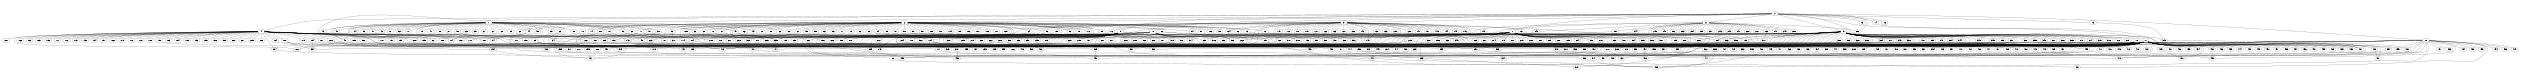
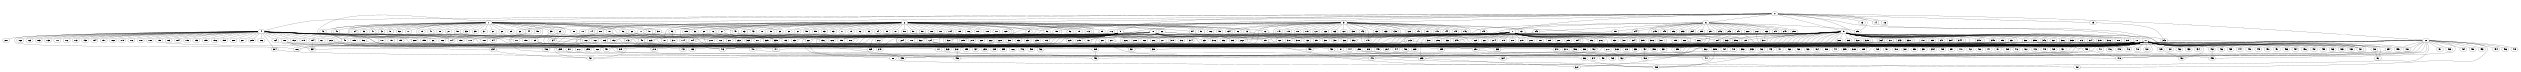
  graph {
    0
    1
    2
    3
    4
    5
    6
    7
    8
    9
    10
    11
    12
    13
    14
    15
    16
    283
    256
    17
    18
    19
    20
    21
    22
    23
    24
    25
    26
    27
    28
    29
    30
    31
    32
    33
    34
    35
    36
    37
    38
    39
    40
    41
    42
    43
    44
    45
    46
    47
    48
    49
    50
    51
    52
    53
    54
    55
    56
    57
    58
    59
    60
    61
    62
    63
    64
    65
    66
    67
    68
    69
    70
    71
    72
    73
    74
    75
    76
    77
    78
    79
    80
    81
    82
    83
    84
    85
    86
    87
    88
    89
    90
    91
    92
    93
    94
    95
    96
    97
    98
    99
    100
    101
    102
    103
    104
    105
    106
    107
    108
    109
    110
    111
    112
    113
    114
    320
    128
    130
    131
    132
    133
    134
    129
    136
    137
    138
    139
    140
    141
    142
    143
    144
    145
    146
    147
    148
    149
    150
    151
    135
    115
    116
    117
    118
    119
    120
    121
    122
    123
    124
    125
    126
    127
    152
    153
    154
    155
    156
    157
    158
    159
    160
    161
    162
    163
    164
    165
    166
    167
    168
    169
    170
    171
    172
    173
    174
    175
    176
    177
    178
    179
    180
    181
    182
    183
    184
    185
    186
    187
    188
    189
    190
+   192
    193
    194
    195
    196
    197
    198
    199
    200
    201
    202
    203
    204
    205
    206
    207
    208
    209
    210
    211
    212
    213
    214
    215
    216
    217
    218
    219
    220
    221
    222
    223
    224
    225
    226
    227
    228
    229
    230
    231
    232
    233
    234
    235
    236
    237
    238
    239
    240
    258
    259
    260
    261
    262
    257
    263
    241
    242
    243
    244
    245
    246
    247
    248
    249
    250
    251
    252
    253
    254
    255
    264
    265
    266
    267
    268
    269
    270
    271
    272
    273
    274
    275
    276
    277
    278
    279
    280
    281
    282
    284
    285
    286
    287
    288
    289
    290
    291
    292
    293
    294
    295
    296
    n298 [label=697]
    298
    299
    300
    301
    302
    303
    304
    305
    306
    307
    308
    322
    321
    309
    310
    311
    312
    313
    314
    315
    316
    317
    318
    319
    384
    385
    323
    324
    325
    326
    327
    328
    329
    330
    331
    332
    333
    334
    335
    336
    337
    338
    339
    340
    341
    342
    343
    344
    345
    346
    347
    348
    349
    350
    351
    352
    353
    354
    355
    356
    357
    358
    359
    360
    361
    362
    363
    364
    365
    366
    367
    368
    369
    370
    371
    372
    373
    374
    375
    376
    377
    378
    379
    380
    381
    382
    383
    388
    386
    387
    389
    390
    391
    392
    393
    394
    395
    396
    397
    398
    399
    400
    401
    402
    403
    404
    405
    406
    407
    408
    409
    410
    411
    412
    413
    414
    415
    416
    417
    418
    419
    420
    421
    422
    423
    424
    425
    426
    427
    428
    429
    430
    431
    432
    433
    434
    435
    436
    437
    438
    439
    440
    441
    442
    443
    444
    445
    446
    447
    448
    449
    450
    451
    452
    453
    454
    455
    456
    457
    458
    459
    460
    461
    462
    463
    464
    465
    466
    467
    468
    469
    470
    471
    472
    473
    474
    475
    476
    477
    478
    479
    480
    481
    482
    483
    484
    485
    486
    487
    488
    489
    490
    491
    492
    493
    494
    495
    496
    497
    498
    499
    191
    0 -- 1
    0 -- 2
    0 -- 3
    0 -- 4
    0 -- 5
    0 -- 6
    0 -- 7
    0 -- 8
    0 -- 9
    0 -- 10
    0 -- 11
    0 -- 12
    0 -- 13
    0 -- 14
    0 -- 15
    0 -- 16
    0 -- 283
    0 -- 256
    1 -- 17
    1 -- 18
    1 -- 19
    1 -- 20
    1 -- 21
    1 -- 22
    1 -- 23
    1 -- 24
    1 -- 25
    1 -- 26
    1 -- 27
    1 -- 28
    1 -- 29
    1 -- 30
    1 -- 31
    1 -- 32
    1 -- 33
    1 -- 34
    1 -- 35
    1 -- 36
    1 -- 37
    1 -- 38
    1 -- 39
    1 -- 40
    1 -- 41
    1 -- 42
    1 -- 43
    1 -- 44
    1 -- 45
    1 -- 46
    1 -- 47
    1 -- 48
    1 -- 49
    1 -- 50
    1 -- 51
    1 -- 52
    1 -- 53
    1 -- 54
    1 -- 55
    1 -- 56
    1 -- 57
    2 -- 58
    2 -- 59
    2 -- 60
    2 -- 61
    2 -- 62
    2 -- 63
    2 -- 64
    2 -- 65
    2 -- 66
    2 -- 67
    2 -- 68
    2 -- 69
    2 -- 70
    2 -- 71
    2 -- 72
    2 -- 73
    2 -- 74
    2 -- 75
    2 -- 76
    2 -- 77
    2 -- 78
    2 -- 79
    2 -- 80
    2 -- 81
    2 -- 82
    2 -- 83
    2 -- 84
    2 -- 85
    2 -- 86
    2 -- 87
    2 -- 88
    2 -- 89
    2 -- 90
    2 -- 91
    2 -- 92
    2 -- 93
    2 -- 94
    2 -- 95
    2 -- 96
    2 -- 97
    2 -- 98
    2 -- 99
    2 -- 100
    2 -- 101
    2 -- 102
    2 -- 103
    2 -- 104
    2 -- 105
    2 -- 106
    2 -- 107
    2 -- 108
    2 -- 109
    2 -- 110
    2 -- 111
    2 -- 112
    2 -- 113
    2 -- 114
    2 -- 320
    3 -- 86
    3 -- 128
    3 -- 130
    3 -- 131
    3 -- 132
    3 -- 133
    3 -- 134
    3 -- 129
    3 -- 136
    3 -- 137
    3 -- 138
    3 -- 139
    3 -- 140
    3 -- 141
    3 -- 142
    3 -- 143
    3 -- 144
    3 -- 145
    3 -- 146
    3 -- 147
    3 -- 148
    3 -- 149
    3 -- 150
    3 -- 151
    3 -- 135
    3 -- 115
    3 -- 116
    3 -- 117
    3 -- 118
    3 -- 119
    3 -- 120
    3 -- 121
    3 -- 122
    3 -- 123
    3 -- 124
    3 -- 125
    3 -- 126
    3 -- 127
    4 -- 152
    4 -- 153
    4 -- 154
    4 -- 155
    4 -- 156
    4 -- 157
    4 -- 158
    4 -- 159
    4 -- 160
    4 -- 161
    4 -- 162
    4 -- 163
    4 -- 164
    4 -- 165
    4 -- 166
    4 -- 167
    4 -- 168
    4 -- 169
    4 -- 170
    4 -- 171
    4 -- 172
    4 -- 173
    4 -- 174
    4 -- 175
    4 -- 176
    4 -- 177
    4 -- 178
    4 -- 179
    4 -- 180
    4 -- 181
    4 -- 182
    4 -- 183
    4 -- 184
    4 -- 185
    4 -- 186
    4 -- 187
    4 -- 188
    4 -- 189
    4 -- 190
+   4 -- 192
    4 -- 193
    4 -- 194
    4 -- 195
    4 -- 196
    4 -- 197
    4 -- 198
    4 -- 199
    4 -- 200
    4 -- 201
    4 -- 202
    4 -- 203
    4 -- 204
    4 -- 205
    4 -- 206
    4 -- 207
    4 -- 208
    5 -- 209
    5 -- 210
    5 -- 211
    5 -- 212
    5 -- 213
    5 -- 214
    5 -- 215
    5 -- 216
    5 -- 217
    5 -- 218
    5 -- 219
    5 -- 220
    5 -- 221
    5 -- 222
    5 -- 223
    5 -- 224
    5 -- 225
    5 -- 226
    5 -- 227
    5 -- 228
    5 -- 229
    5 -- 230
    5 -- 231
    5 -- 232
    5 -- 233
    5 -- 234
    5 -- 235
    5 -- 236
    5 -- 237
    5 -- 238
    5 -- 239
    5 -- 240
    6 -- 256
    6 -- 258
    6 -- 259
    6 -- 260
    6 -- 261
    6 -- 262
    6 -- 257
    6 -- 263
    6 -- 241
    6 -- 242
    6 -- 243
    6 -- 244
    6 -- 245
    6 -- 246
    6 -- 247
    6 -- 248
    6 -- 249
    6 -- 250
    6 -- 251
    6 -- 252
    6 -- 253
    6 -- 254
    6 -- 255
    7 -- 283
    7 -- 264
    7 -- 265
    7 -- 266
    7 -- 267
    7 -- 268
    7 -- 269
    7 -- 270
    7 -- 271
    7 -- 272
    7 -- 273
    7 -- 274
    7 -- 275
    7 -- 276
    7 -- 277
    7 -- 278
    7 -- 279
    7 -- 280
    7 -- 281
    7 -- 282
    7 -- 284
    7 -- 285
    7 -- 286
    7 -- 287
    7 -- 288
    7 -- 289
    7 -- 290
    7 -- 291
    7 -- 292
    7 -- 293
    7 -- 294
    7 -- 295
    7 -- 296
    7 -- n298
    7 -- 298
    7 -- 299
    7 -- 300
    7 -- 301
    7 -- 302
    7 -- 303
    7 -- 304
    7 -- 305
    7 -- 306
    7 -- 307
    7 -- 308
    8 -- 320
    8 -- 282
    8 -- 303
    8 -- 322
    8 -- 321
    8 -- 309
    8 -- 310
    8 -- 311
    8 -- 312
    8 -- 313
    8 -- 314
    8 -- 315
    8 -- 316
    8 -- 317
    8 -- 318
    8 -- 319
    9 -- 125
    9 -- 384
    9 -- 385
    9 -- 323
    9 -- 324
    9 -- 325
    9 -- 326
    9 -- 327
    9 -- 328
    9 -- 329
    9 -- 330
    9 -- 331
    9 -- 332
    9 -- 333
    9 -- 334
    9 -- 335
    9 -- 336
    9 -- 337
    9 -- 338
    9 -- 339
    9 -- 340
    9 -- 341
    9 -- 342
    9 -- 343
    9 -- 344
    9 -- 345
    9 -- 346
    9 -- 347
    9 -- 348
    9 -- 349
    9 -- 350
    9 -- 351
    9 -- 352
    9 -- 353
    9 -- 354
    9 -- 355
    9 -- 356
    9 -- 357
    9 -- 358
    9 -- 359
    9 -- 360
    9 -- 361
    9 -- 362
    9 -- 363
    9 -- 364
    9 -- 365
    9 -- 366
    9 -- 367
    9 -- 368
    9 -- 369
    9 -- 370
    9 -- 371
    9 -- 372
    9 -- 373
    9 -- 374
    9 -- 375
    9 -- 376
    9 -- 377
    9 -- 378
    9 -- 379
    9 -- 380
    9 -- 381
    9 -- 382
    9 -- 383
    9 -- 388
    10 -- 388
    10 -- 386
    10 -- 387
    10 -- 389
    10 -- 390
    10 -- 391
    10 -- 392
    10 -- 393
    10 -- 394
    10 -- 395
    10 -- 396
    10 -- 397
    10 -- 398
    10 -- 399
    10 -- 400
    10 -- 401
    10 -- 402
    10 -- 403
    10 -- 404
    10 -- 405
    10 -- 406
    10 -- 407
    10 -- 408
    11 -- 166
    11 -- 409
    11 -- 410
    11 -- 411
    11 -- 412
    11 -- 413
    11 -- 414
    11 -- 415
    11 -- 416
    11 -- 417
    11 -- 418
    11 -- 419
    11 -- 420
    11 -- 421
    11 -- 422
    11 -- 423
    11 -- 424
    11 -- 425
    11 -- 426
    11 -- 427
    11 -- 428
    11 -- 429
    11 -- 430
    11 -- 431
    11 -- 432
    11 -- 433
    11 -- 434
    11 -- 435
    11 -- 436
    11 -- 437
    11 -- 438
    11 -- 439
    11 -- 440
    11 -- 441
    11 -- 442
    11 -- 443
    11 -- 444
    11 -- 445
    11 -- 446
    11 -- 447
    11 -- 448
    11 -- 449
    11 -- 450
    11 -- 451
    11 -- 452
    11 -- 453
    11 -- 454
    11 -- 455
    11 -- 456
    11 -- 457
    11 -- 458
    11 -- 459
    11 -- 460
    11 -- 461
    11 -- 462
    11 -- 463
    11 -- 464
    11 -- 465
    11 -- 466
    11 -- 467
    11 -- 468
    11 -- 469
    11 -- 470
    11 -- 471
    11 -- 472
    11 -- 473
    11 -- 474
    11 -- 475
    11 -- 476
    11 -- 477
    12 -- 31
    12 -- 478
    12 -- 479
    12 -- 480
    12 -- 481
    12 -- 482
    12 -- 483
    12 -- 484
    12 -- 485
    12 -- 486
    12 -- 487
    12 -- 488
    12 -- 489
    12 -- 490
    12 -- 491
    12 -- 492
    12 -- 493
    12 -- 494
    12 -- 495
    12 -- 496
    12 -- 497
    12 -- 498
    12 -- 499
    14 -- 427
    15 -- 342
    18 -- 142
    18 -- 396
    22 -- 112
    22 -- 181
    22 -- 271
    23 -- 34
    23 -- 198
    23 -- 445
    24 -- 26
    25 -- 355
    25 -- 399
    25 -- 413
    27 -- 210
    30 -- 45
    30 -- 124
    31 -- 293
    32 -- 363
    34 -- 486
    36 -- 325
    38 -- 474
    39 -- 414
    40 -- 282
    41 -- 491
    43 -- 351
    44 -- 54
    44 -- 497
    45 -- 385
    45 -- 410
    46 -- 48
    47 -- 223
    47 -- 319
    48 -- 117
    48 -- 186
    48 -- 282
    49 -- 238
    49 -- 336
    50 -- 182
    50 -- 214
    50 -- 365
    53 -- 174
    55 -- 413
    56 -- 317
    56 -- 482
    57 -- 81
    57 -- 277
    58 -- 126
    59 -- 302
    61 -- 158
    62 -- 174
    63 -- 227
    64 -- 258
    64 -- 458
    66 -- 137
    66 -- 215
    66 -- 326
    66 -- 357
    67 -- 103
    67 -- 335
    68 -- 308
    68 -- 325
    70 -- 406
    72 -- 349
    73 -- 332
    74 -- 491
    75 -- 322
    75 -- 426
    76 -- 177
    76 -- 258
    76 -- 335
    77 -- 232
    77 -- 288
    77 -- 311
    77 -- 467
    78 -- 136
    80 -- 170
    80 -- 293
    80 -- 335
    86 -- 464
    88 -- 485
    89 -- 443
    91 -- 291
    92 -- 110
    93 -- 317
    94 -- 262
    94 -- 303
    95 -- 352
    96 -- 216
    96 -- 258
    99 -- 286
    102 -- 132
    109 -- 477
    110 -- 290
    110 -- 368
    112 -- 370
    113 -- 489
    114 -- 135
    114 -- 413
    114 -- 442
    320 -- 386
    128 -- 412
    131 -- 231
    131 -- 356
    132 -- 409
    134 -- 225
    129 -- 168
    136 -- 240
    137 -- 233
    138 -- 148
    141 -- 441
    142 -- 218
    143 -- 310
    143 -- 392
    149 -- 290
    150 -- 167
    150 -- 309
    151 -- 292
    116 -- 152
    116 -- 203
    116 -- 209
    116 -- 381
    117 -- 324
    120 -- 413
    120 -- 447
    124 -- 340
    124 -- 362
    124 -- 419
    125 -- 358
    155 -- 404
    156 -- 424
    158 -- 367
    159 -- 430
    161 -- 442
    164 -- 235
    168 -- 319
    179 -- 295
    187 -- 446
    188 -- 225
    188 -- 311
    188 -- 334
    189 -- 323
    190 -- 406
+   192 -- 272
    194 -- 334
    194 -- 498
    197 -- 438
    202 -- 234
    202 -- 355
    203 -- 467
    204 -- 440
    208 -- 437
    211 -- 338
    211 -- 495
    212 -- 240
    214 -- 283
    214 -- 466
    217 -- 462
    221 -- 309
    221 -- 411
    221 -- 497
    224 -- 255
    224 -- 466
    226 -- 468
    227 -- 435
    229 -- 264
    232 -- 410
    234 -- 467
    235 -- 492
    258 -- 298
    260 -- 363
    261 -- 472
    263 -- 377
    241 -- 284
    241 -- 398
    242 -- 266
    243 -- 310
    244 -- 292
    245 -- 368
    248 -- 293
    251 -- 318
    268 -- 385
    269 -- 435
    270 -- 422
    273 -- 350
    273 -- 413
    276 -- 482
    286 -- 308
    286 -- 372
    288 -- 427
    290 -- 347
    291 -- 485
    293 -- 327
    296 -- 386
    298 -- 382
    298 -- 403
    299 -- 331
    300 -- 396
    322 -- 333
    309 -- 492
    310 -- 321
    313 -- 488
    316 -- 423
    385 -- 485
    332 -- 393
    335 -- 477
    337 -- 355
    337 -- 411
    337 -- 443
    340 -- 417
    342 -- 480
    343 -- 429
    345 -- 385
    348 -- 362
    349 -- 470
    352 -- 474
    353 -- 404
    354 -- 478
    356 -- 437
    356 -- 499
    359 -- 455
    360 -- 389
    364 -- 473
    367 -- 458
    370 -- 478
    371 -- 475
    382 -- 485
    386 -- 422
    410 -- 435
    425 -- 460
    428 -- 461
    430 -- 440
    437 -- 488
    440 -- 487
    443 -- 485
    452 -- 499
    455 -- 478
    455 -- 497
    191 -- 395
    191 -- 431
  }
